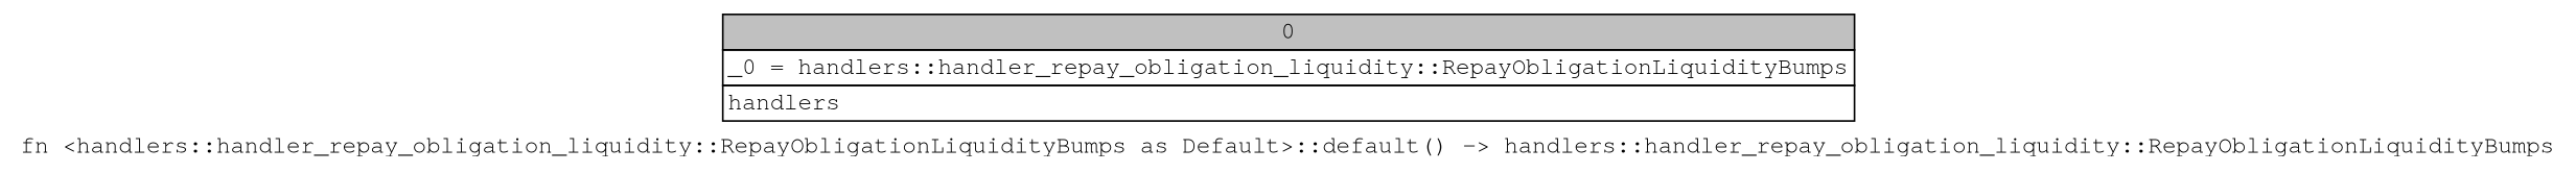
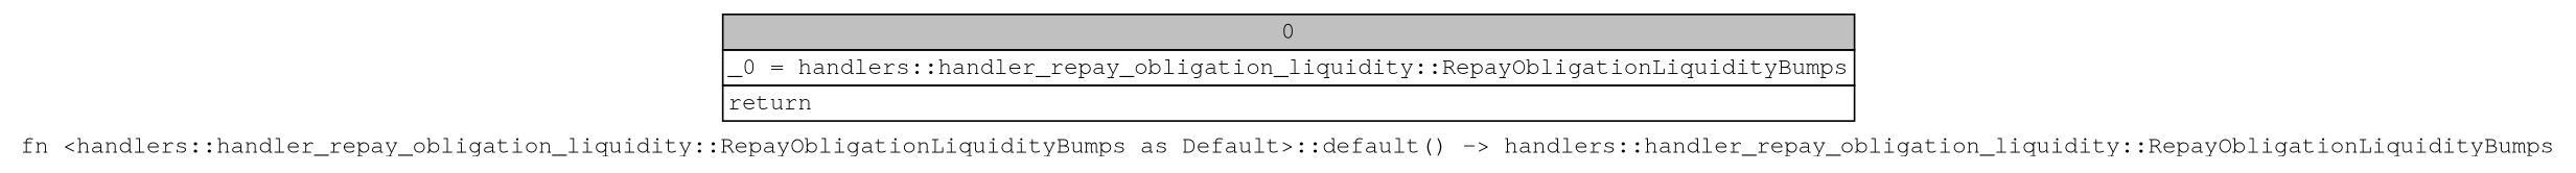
  digraph {
    fontname="Courier, monospace"
    label=<fn &lt;handlers::handler_repay_obligation_liquidity::RepayObligationLiquidityBumps as Default&gt;::default() -&gt; handlers::handler_repay_obligation_liquidity::RepayObligationLiquidityBumps<br align="left"/>>
    rankdir=LR
-   n1 [fontname="Courier, monospace" label=<<table border="0" cellborder="1" cellspacing="0"><tr><td bgcolor="gray" align="center" colspan="1">0</td></tr><tr><td align="left" balign="left">_0 = handlers::handler_repay_obligation_liquidity::RepayObligationLiquidityBumps<br/></td></tr><tr><td align="left">handlers</td></tr></table>> shape=none]
+   n1 [fontname="Courier, monospace" label=<<table border="0" cellborder="1" cellspacing="0"><tr><td bgcolor="gray" align="center" colspan="1">0</td></tr><tr><td align="left" balign="left">_0 = handlers::handler_repay_obligation_liquidity::RepayObligationLiquidityBumps<br/></td></tr><tr><td align="left">return</td></tr></table>> shape=none]
  }
